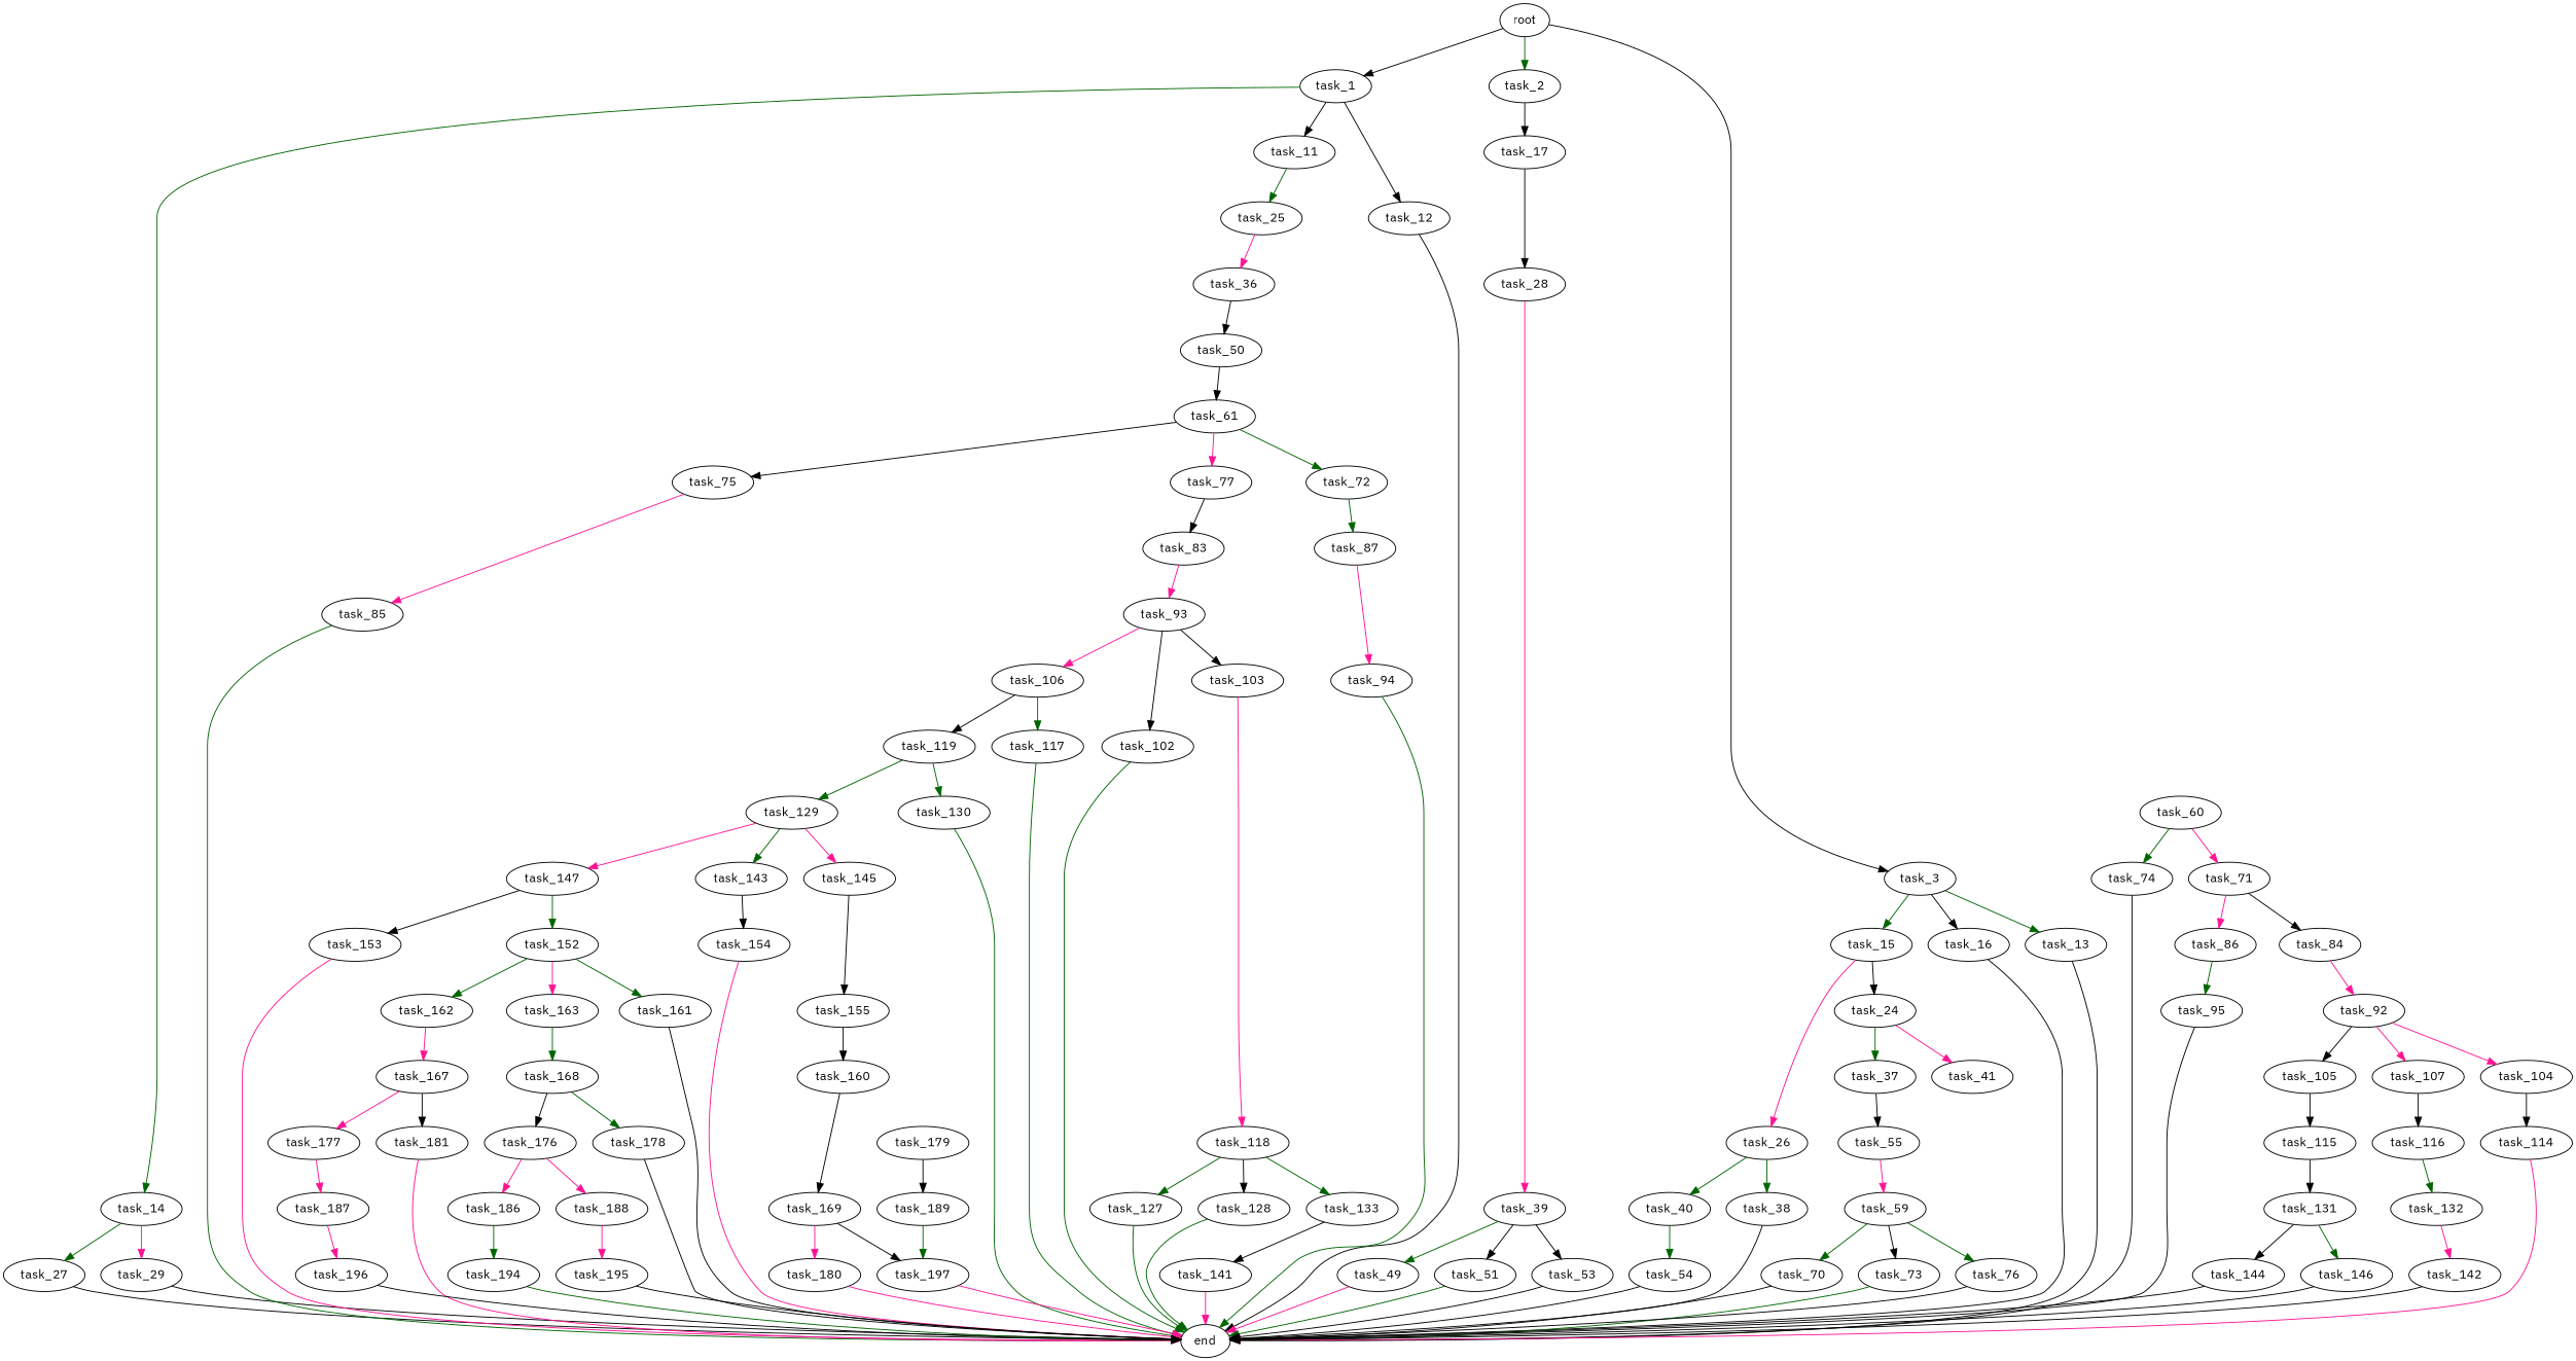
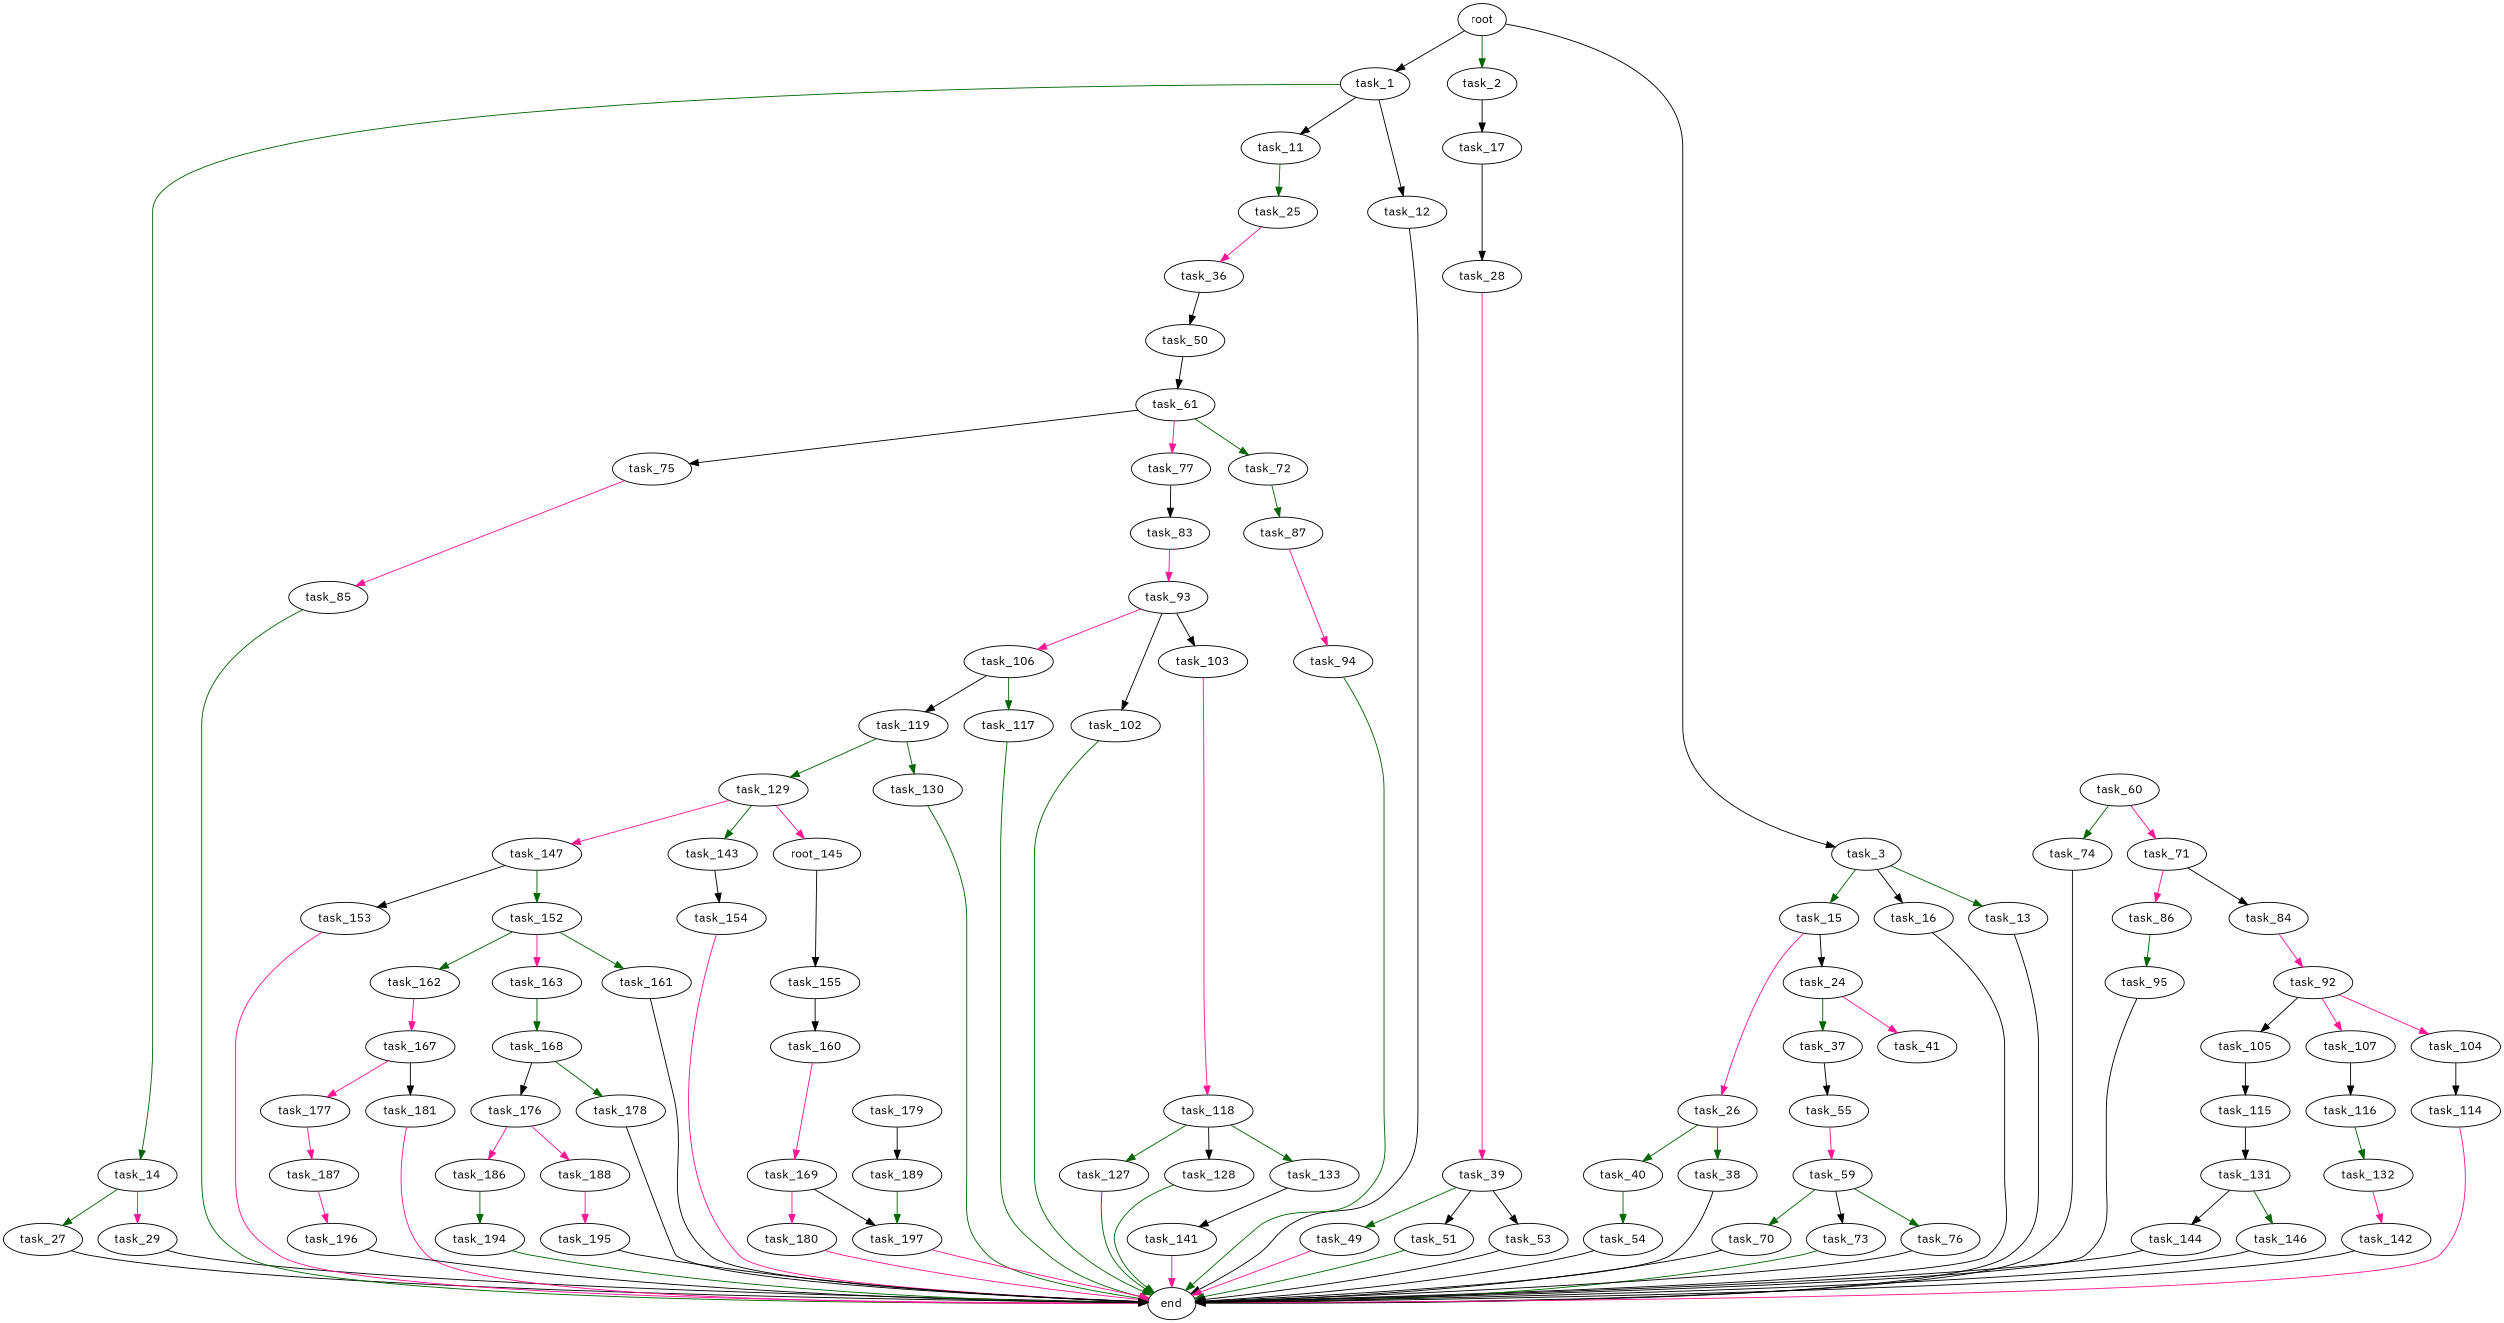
  digraph {
    fontname="IBM Plex Sans"
    node [fontname="IBM Plex Sans"]
    edge [color=black fontname="IBM Plex Sans"]
    root
    task_1
    task_2
    task_3
    task_11
    task_12
    task_14
    task_17
    task_13
    task_15
    task_16
    task_25
    end
    task_27
    task_29
    task_28
    task_24
    task_26
    task_36
    task_37
    task_41
    task_38
    task_40
    task_39
    task_55
    task_50
    task_54
    task_49
    task_51
    task_53
    task_61
    task_59
    task_72
    task_75
    task_77
    task_60
    task_71
    task_74
    task_70
    task_73
    task_76
    task_84
    task_86
    task_87
    task_85
    task_83
    task_92
    task_95
    task_94
    task_93
    task_102
    task_103
    task_106
    task_104
    task_105
    task_107
    task_114
    task_115
    task_116
    task_118
    task_117
    task_119
    task_127
    task_128
    task_133
    task_131
    task_129
    task_130
    task_132
    task_144
    task_146
    task_142
    task_141
    task_143
-   task_145
+   task_145 [label=root_145]
    task_147
    task_154
    task_155
    task_152
    task_153
    task_160
    task_161
    task_162
    task_163
    task_167
    task_168
    task_169
    task_180
    task_197
    task_177
    task_181
    task_176
    task_178
    task_187
    task_186
    task_188
    task_179
    task_189
    task_194
    task_195
    task_196
    root -> task_1
    root -> task_2 [color=darkgreen]
    root -> task_3
    task_1 -> task_11
    task_1 -> task_12
    task_1 -> task_14 [color=darkgreen]
    task_2 -> task_17
    task_3 -> task_13 [color=darkgreen]
    task_3 -> task_15 [color=darkgreen]
    task_3 -> task_16
    task_11 -> task_25 [color=darkgreen]
    task_12 -> end
    task_14 -> task_27 [color=darkgreen]
    task_14 -> task_29 [color=deeppink]
    task_17 -> task_28
    task_13 -> end
    task_15 -> task_24
    task_15 -> task_26 [color=deeppink]
    task_16 -> end
    task_25 -> task_36 [color=deeppink]
    task_27 -> end
    task_29 -> end
    task_28 -> task_39 [color=deeppink]
    task_24 -> task_37 [color=darkgreen]
    task_24 -> task_41 [color=deeppink]
    task_26 -> task_38 [color=darkgreen]
    task_26 -> task_40 [color=darkgreen]
    task_36 -> task_50
    task_37 -> task_55
    task_38 -> end
    task_40 -> task_54 [color=darkgreen]
    task_39 -> task_49 [color=darkgreen]
    task_39 -> task_51
    task_39 -> task_53
    task_55 -> task_59 [color=deeppink]
    task_50 -> task_61
    task_54 -> end
    task_49 -> end [color=deeppink]
    task_51 -> end [color=darkgreen]
    task_53 -> end
    task_61 -> task_72 [color=darkgreen]
    task_61 -> task_75
    task_61 -> task_77 [color=deeppink]
    task_59 -> task_70 [color=darkgreen]
    task_59 -> task_73
    task_59 -> task_76 [color=darkgreen]
    task_72 -> task_87 [color=darkgreen]
    task_75 -> task_85 [color=deeppink]
    task_77 -> task_83
    task_60 -> task_71 [color=deeppink]
    task_60 -> task_74 [color=darkgreen]
    task_71 -> task_84
    task_71 -> task_86 [color=deeppink]
    task_74 -> end
    task_70 -> end
    task_73 -> end [color=darkgreen]
    task_76 -> end
    task_84 -> task_92 [color=deeppink]
    task_86 -> task_95 [color=darkgreen]
    task_87 -> task_94 [color=deeppink]
    task_85 -> end [color=darkgreen]
    task_83 -> task_93 [color=deeppink]
    task_92 -> task_104 [color=deeppink]
    task_92 -> task_105
    task_92 -> task_107 [color=deeppink]
    task_95 -> end
    task_94 -> end [color=darkgreen]
    task_93 -> task_102
    task_93 -> task_103
    task_93 -> task_106 [color=deeppink]
    task_102 -> end [color=darkgreen]
    task_103 -> task_118 [color=deeppink]
    task_106 -> task_117 [color=darkgreen]
    task_106 -> task_119
    task_104 -> task_114
    task_105 -> task_115
    task_107 -> task_116
    task_114 -> end [color=deeppink]
    task_115 -> task_131
    task_116 -> task_132 [color=darkgreen]
    task_118 -> task_127 [color=darkgreen]
    task_118 -> task_128
    task_118 -> task_133 [color=darkgreen]
    task_117 -> end [color=darkgreen]
    task_119 -> task_129 [color=darkgreen]
    task_119 -> task_130 [color=darkgreen]
    task_127 -> end [color=darkgreen]
    task_128 -> end [color=darkgreen]
    task_133 -> task_141
    task_131 -> task_144
    task_131 -> task_146 [color=darkgreen]
    task_129 -> task_143 [color=darkgreen]
    task_129 -> task_145 [color=deeppink]
    task_129 -> task_147 [color=deeppink]
    task_130 -> end [color=darkgreen]
    task_132 -> task_142 [color=deeppink]
    task_144 -> end
    task_146 -> end
    task_142 -> end
    task_141 -> end [color=deeppink]
    task_143 -> task_154
    task_145 -> task_155
    task_147 -> task_152 [color=darkgreen]
    task_147 -> task_153
    task_154 -> end [color=deeppink]
    task_155 -> task_160
    task_152 -> task_161 [color=darkgreen]
    task_152 -> task_162 [color=darkgreen]
    task_152 -> task_163 [color=deeppink]
    task_153 -> end [color=deeppink]
-   task_160 -> task_169
+   task_160 -> task_169 [color=deeppink]
    task_161 -> end
    task_162 -> task_167 [color=deeppink]
    task_163 -> task_168 [color=darkgreen]
    task_167 -> task_177 [color=deeppink]
    task_167 -> task_181
    task_168 -> task_176
    task_168 -> task_178 [color=darkgreen]
    task_169 -> task_180 [color=deeppink]
    task_169 -> task_197
    task_180 -> end [color=deeppink]
    task_197 -> end [color=deeppink]
    task_177 -> task_187 [color=deeppink]
    task_181 -> end [color=deeppink]
    task_176 -> task_186 [color=deeppink]
    task_176 -> task_188 [color=deeppink]
    task_178 -> end
    task_187 -> task_196 [color=deeppink]
    task_186 -> task_194 [color=darkgreen]
    task_188 -> task_195 [color=deeppink]
    task_179 -> task_189
    task_189 -> task_197 [color=darkgreen]
    task_194 -> end [color=darkgreen]
    task_195 -> end
    task_196 -> end
  }
